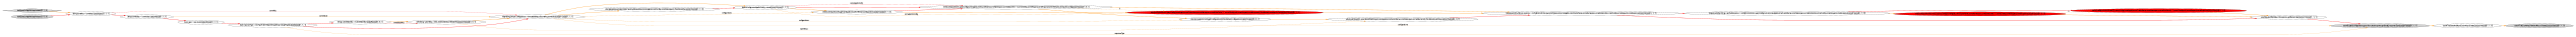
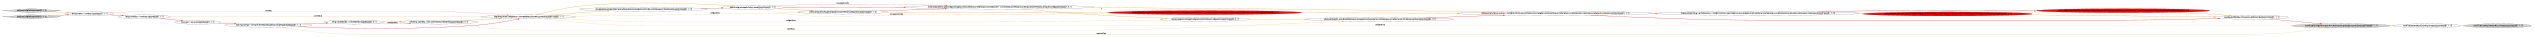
  digraph {
    fontname=Roboto
    rankdir=LR
    node [fillcolor=white fontname=Roboto shape=ellipse style=filled]
    edge [color=darkorange fontname=Roboto style=bold]
    n1 [label="ApolloConfig someApolloConfig = mock()@@@12@@@['1', '1', '1']"]
    n2 [label="when(configController.queryConfig(someAppId,someClusterName,someNamespace,someDataCenter,\"-1\",someClientIp,someRequest,someResponse)).thenReturn(someApolloConfig)@@@13@@@['1', '0', '1']"]
    n3 [fillcolor=red label="when(configController.queryConfig(someAppId,someClusterName,someNamespace,someDataCenter,\"-1\",someClientIp,null,someRequest,someResponse)).thenReturn(someApolloConfig)@@@13@@@['0', '1', '0']"]
    n4 [label="when(someApolloConfig.getConfigurations()).thenReturn(configurations)@@@12@@@['1', '1', '0']"]
    n5 [label="ResponseEntity<String> response = configFileController.queryConfigAsJson(someAppId,someClusterName,someNamespace,someDataCenter,someClientIp,someRequest,someResponse)@@@16@@@['1', '1', '1']"]
    n6 [label="when(someApolloConfig.getConfigurations()).thenReturn(configurations)@@@14@@@['0', '0', '1']"]
    n7 [label="String someKey = \"someKey\"@@@3@@@['1', '1', '1']"]
    n8 [label="Map<String,String> configurations = ImmutableMap.of(someKey,someValue)@@@11@@@['1', '1', '1']"]
    n9 [label="String someValue = \"someValue\"@@@4@@@['1', '1', '1']"]
    n10 [label="ResponseEntity<String> anotherResponse = configFileController.queryConfigAsJson(someAppId,someClusterName,someNamespace,someDataCenter,someClientIp,someRequest,someResponse)@@@15@@@['1', '1', '0']"]
    n11 [label="assertEquals(HttpStatus.OK,response.getStatusCode())@@@17@@@['1', '1', '1']"]
    n12 [label="when(watchKeysUtil.assembleAllWatchKeys(someAppId,someClusterName,someNamespace,someDataCenter)).thenReturn(watchKeys)@@@15@@@['0', '0', '1']"]
    n13 [fillcolor=red label="verify(configController,times(2)).queryConfig(someAppId,someClusterName,someNamespace,someDataCenter,\"-1\",someClientIp,someRequest,someResponse)@@@16@@@['1', '0', '0']"]
    n14 [fillcolor=red label="verify(configController,times(2)).queryConfig(someAppId,someClusterName,someNamespace,someDataCenter,\"-1\",someClientIp,null,someRequest,someResponse)@@@16@@@['0', '1', '0']"]
    n15 [fillcolor=lightgray label="assertEquals(configurations,gson.fromJson(response.getBody(),responseType))@@@18@@@['1', '1', '1']"]
    n16 [fillcolor=lightgray label="testQueryConfigWithGrayRelease['0', '1', '0']" shape=diamond]
    n17 [label="when(grayReleaseRulesHolder.hasGrayReleaseRule(someAppId,someClientIp,someNamespace)).thenReturn(true)@@@10@@@['1', '1', '0']"]
-   n18 [fillcolor=lightgray label="testQueryConfigWithGrayRelease['1', '0', '0']"]
+   n18 [fillcolor=lightgray label="testQueryConfigWithGrayRelease['1', '0', '0']" shape=diamond]
    n19 [label="String someWatchKey = \"someWatchKey\"@@@9@@@['0', '0', '1']"]
    n20 [label="Set<String> watchKeys = Sets.newHashSet(someWatchKey)@@@10@@@['0', '0', '1']"]
    n21 [label="Gson gson = new Gson()@@@5@@@['1', '1', '1']"]
    n22 [label="Type responseType = new TypeToken<Map<String,String>>(){}.getType()@@@6@@@['1', '1', '1']"]
    n23 [label="assertTrue(watchedKeys2CacheKey.isEmpty())@@@19@@@['1', '1', '0']"]
    n24 [fillcolor=lightgray label="assertTrue(cacheKey2WatchedKeys.isEmpty())@@@20@@@['1', '1', '0']"]
    n1 -> n2 [color=red label=someApolloConfig style=solid]
    n1 -> n2 [color=red]
    n1 -> n3 [label=someApolloConfig style=solid]
    n1 -> n4
    n2 -> n3 [label=0 style=dashed]
    n2 -> n5
    n2 -> n6
    n3 -> n5
    n4 -> n2 [color=red]
    n4 -> n3
    n5 -> n10 [color=red]
    n5 -> n11 [color=red]
    n6 -> n12
    n7 -> n8 [color=red label=someKey style=solid]
    n7 -> n9 [color=red]
    n8 -> n1
    n8 -> n4 [label=configurations style=solid]
    n8 -> n6 [label=configurations style=solid]
    n8 -> n15 [label=configurations style=solid]
    n8 -> n17
    n9 -> n8 [label=someValue style=solid]
    n9 -> n21 [color=red]
    n10 -> n13
    n10 -> n14 [color=red]
    n11 -> n15 [color=red]
    n12 -> n5 [color=red]
    n13 -> n11
    n13 -> n14 [label=0 style=dashed]
    n14 -> n11
    n15 -> n23
    n16 -> n7
    n17 -> n1 [color=red]
    n18 -> n7 [color=red]
    n19 -> n20
    n19 -> n20 [color=red label=someWatchKey style=solid]
    n20 -> n8
    n20 -> n12 [label=watchKeys style=solid]
    n21 -> n22 [color=red]
    n22 -> n8 [color=red]
    n22 -> n15 [label=responseType style=solid]
    n22 -> n19 [color=red]
    n23 -> n24
  }
